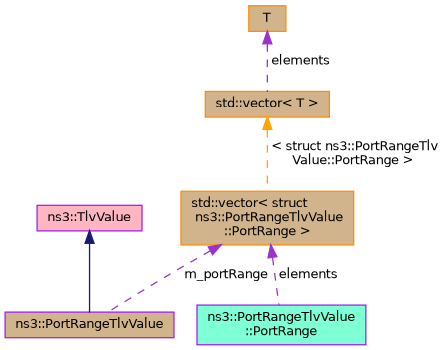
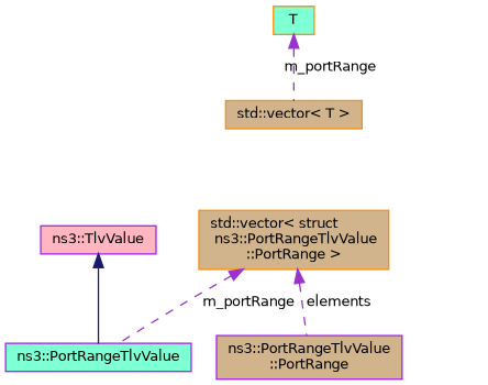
  digraph {
    node [color=purple fillcolor=tan fontname=Helvetica fontsize=10 shape=record style=filled]
    edge [color=darkorchid3 dir=back fontname=Helvetica fontsize=10 labelfontname=Helvetica labelfontsize=10 style=dashed]
-   n1 [fontcolor=black height=0.2 label="ns3::PortRangeTlvValue" width=0.4]
+   n1 [fillcolor=aquamarine fontcolor=black height=0.2 label="ns3::PortRangeTlvValue" width=0.4]
    n2 [fillcolor=lightpink height=0.2 label="ns3::TlvValue" width=0.4]
    n3 [color=darkorange height=0.2 label="std::vector\< struct\l ns3::PortRangeTlvValue\l::PortRange \>" width=0.4]
-   n4 [fillcolor=aquamarine height=0.2 label="ns3::PortRangeTlvValue\l::PortRange" width=0.4]
+   n4 [height=0.2 label="ns3::PortRangeTlvValue\l::PortRange" width=0.4]
    n5 [color=darkorange height=0.2 label="std::vector\< T \>" width=0.4]
-   n6 [color=darkorange height=0.2 label=T width=0.4]
+   n6 [color=darkorange fillcolor=aquamarine height=0.2 label=T width=0.4]
    n2 -> n1 [color=midnightblue style=solid]
    n3 -> n1 [label=" m_portRange"]
    n3 -> n4 [label=" elements"]
-   n5 -> n3 [color=orange label=" \< struct ns3::PortRangeTlv\lValue::PortRange \>"]
-   n6 -> n5 [label=" elements"]
+   n6 -> n5 [label=" m_portRange"]
  }
